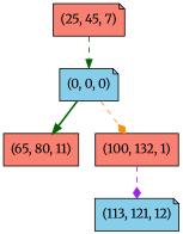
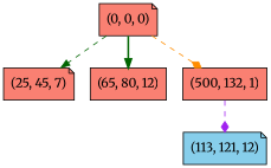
  digraph {
    fontname=Merriweather
    node [fillcolor=salmon fontname=Merriweather shape=note style=filled]
    edge [arrowhead=normal color=darkgreen fontname=Merriweather style=dashed]
    "(25, 45, 7)"
-   "(0, 0, 0)" [fillcolor=skyblue]
-   "(65, 80, 11)" [shape=box]
-   "(100, 132, 1)" [shape=box]
+   "(0, 0, 0)"
+   "(65, 80, 11)" [shape=box label="(65, 80, 12)"]
+   "(100, 132, 1)" [shape=box label="(500, 132, 1)"]
    "(113, 121, 12)" [fillcolor=skyblue]
-   "(25, 45, 7)" -> "(0, 0, 0)"
+   "(0, 0, 0)" -> "(25, 45, 7)"
    "(0, 0, 0)" -> "(65, 80, 11)" [style=bold]
    "(0, 0, 0)" -> "(100, 132, 1)" [arrowhead=diamond color=darkorange]
    "(100, 132, 1)" -> "(113, 121, 12)" [arrowhead=diamond color=purple]
  }
